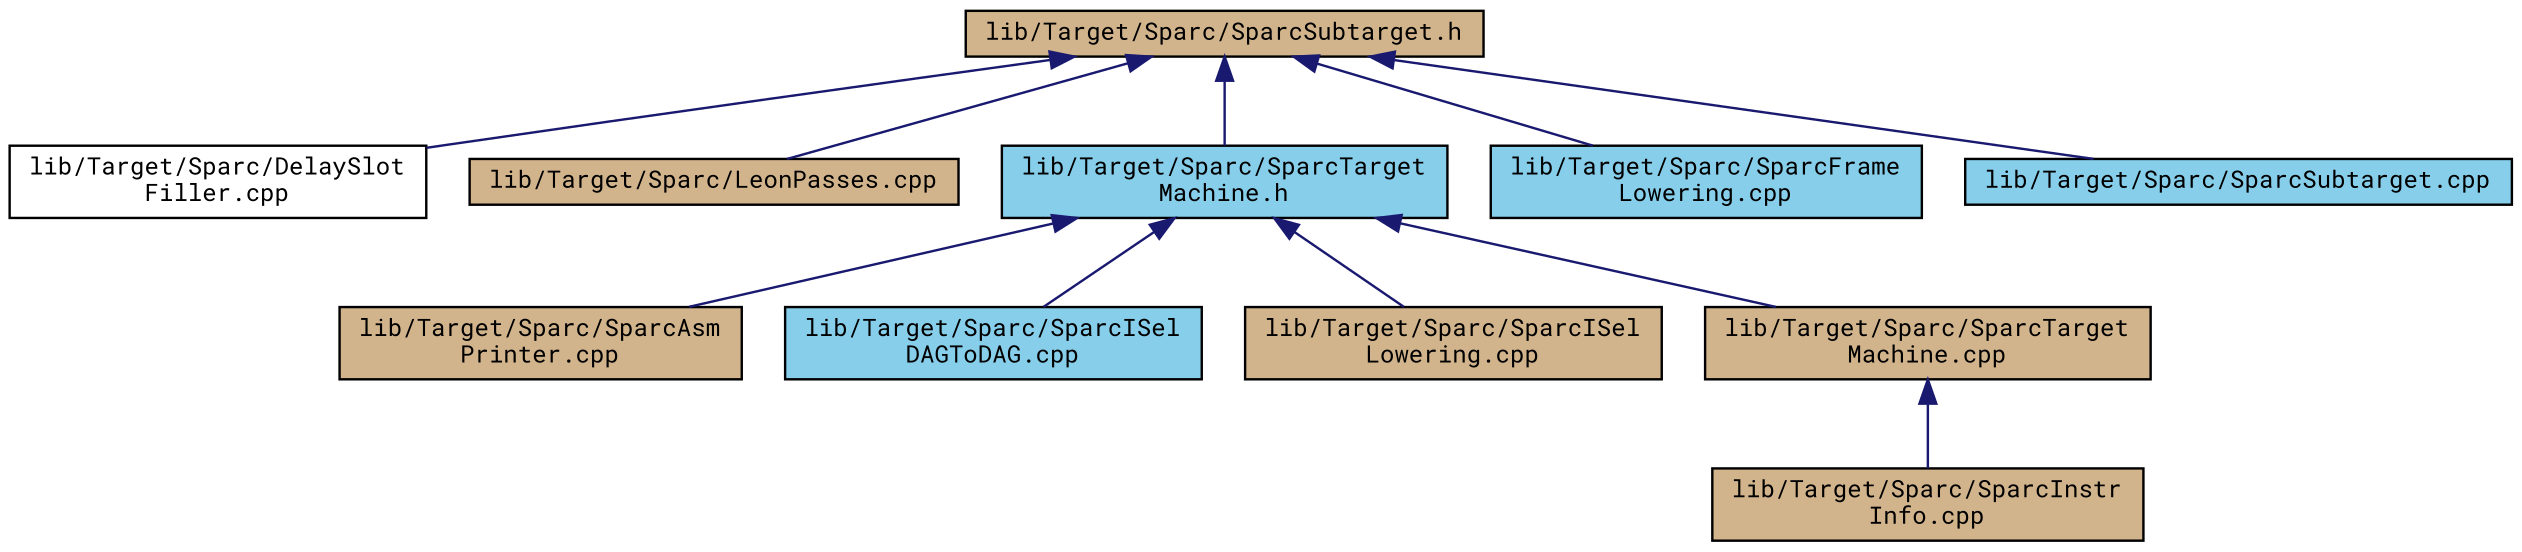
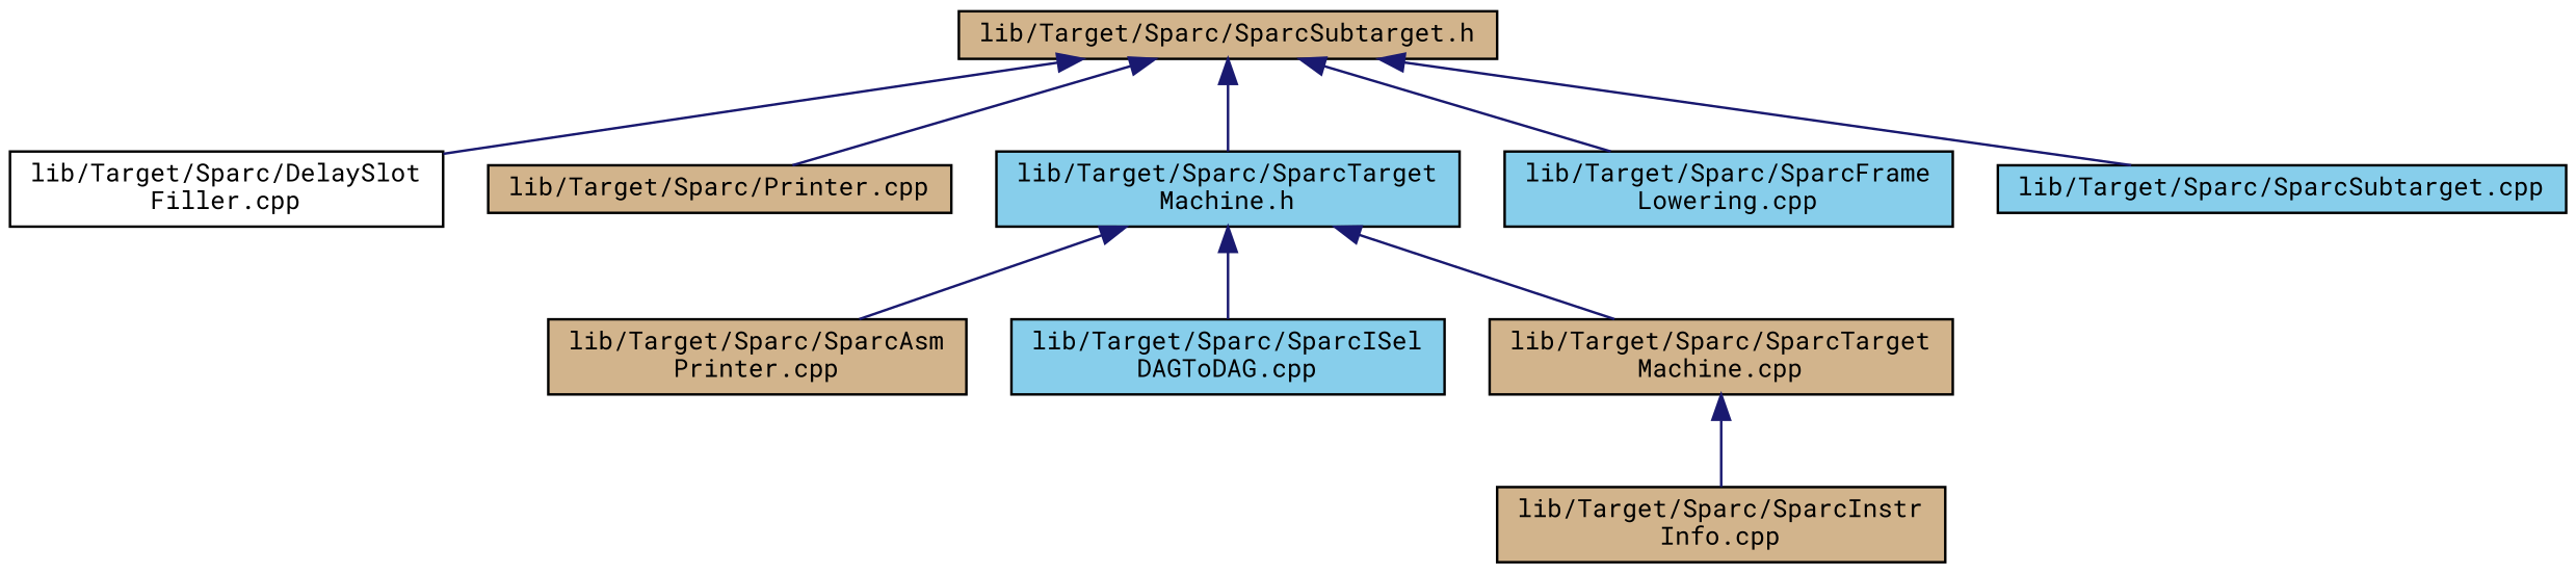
  digraph {
    fontname="Roboto Mono"
    node [color=black fillcolor=tan fontname="Roboto Mono" fontsize=10 shape=record style=filled]
    edge [color=midnightblue dir=back fontname="Roboto Mono" fontsize=10 labelfontname=Helvetica labelfontsize=10 style=solid]
    n1 [fontcolor=black height=0.2 label="lib/Target/Sparc/SparcSubtarget.h" width=0.4]
    n2 [fillcolor=white height=0.2 label="lib/Target/Sparc/DelaySlot\lFiller.cpp" width=0.4]
-   n3 [height=0.2 label="lib/Target/Sparc/LeonPasses.cpp" width=0.4]
+   n3 [height=0.2 label="lib/Target/Sparc/Printer.cpp" width=0.4]
    n4 [fillcolor=skyblue height=0.2 label="lib/Target/Sparc/SparcTarget\lMachine.h" width=0.4]
    n5 [fillcolor=skyblue height=0.2 label="lib/Target/Sparc/SparcFrame\lLowering.cpp" width=0.4]
    n6 [fillcolor=skyblue height=0.2 label="lib/Target/Sparc/SparcSubtarget.cpp" width=0.4]
    n7 [height=0.2 label="lib/Target/Sparc/SparcAsm\lPrinter.cpp" width=0.4]
    n8 [fillcolor=skyblue height=0.2 label="lib/Target/Sparc/SparcISel\lDAGToDAG.cpp" width=0.4]
-   n9 [height=0.2 label="lib/Target/Sparc/SparcISel\lLowering.cpp" width=0.4]
    n10 [height=0.2 label="lib/Target/Sparc/SparcTarget\lMachine.cpp" width=0.4]
    n11 [height=0.2 label="lib/Target/Sparc/SparcInstr\lInfo.cpp" width=0.4]
    n1 -> n2
    n1 -> n3
    n1 -> n4
    n1 -> n5
    n1 -> n6
    n4 -> n7
    n4 -> n8
-   n4 -> n9
    n4 -> n10
    n10 -> n11
  }
